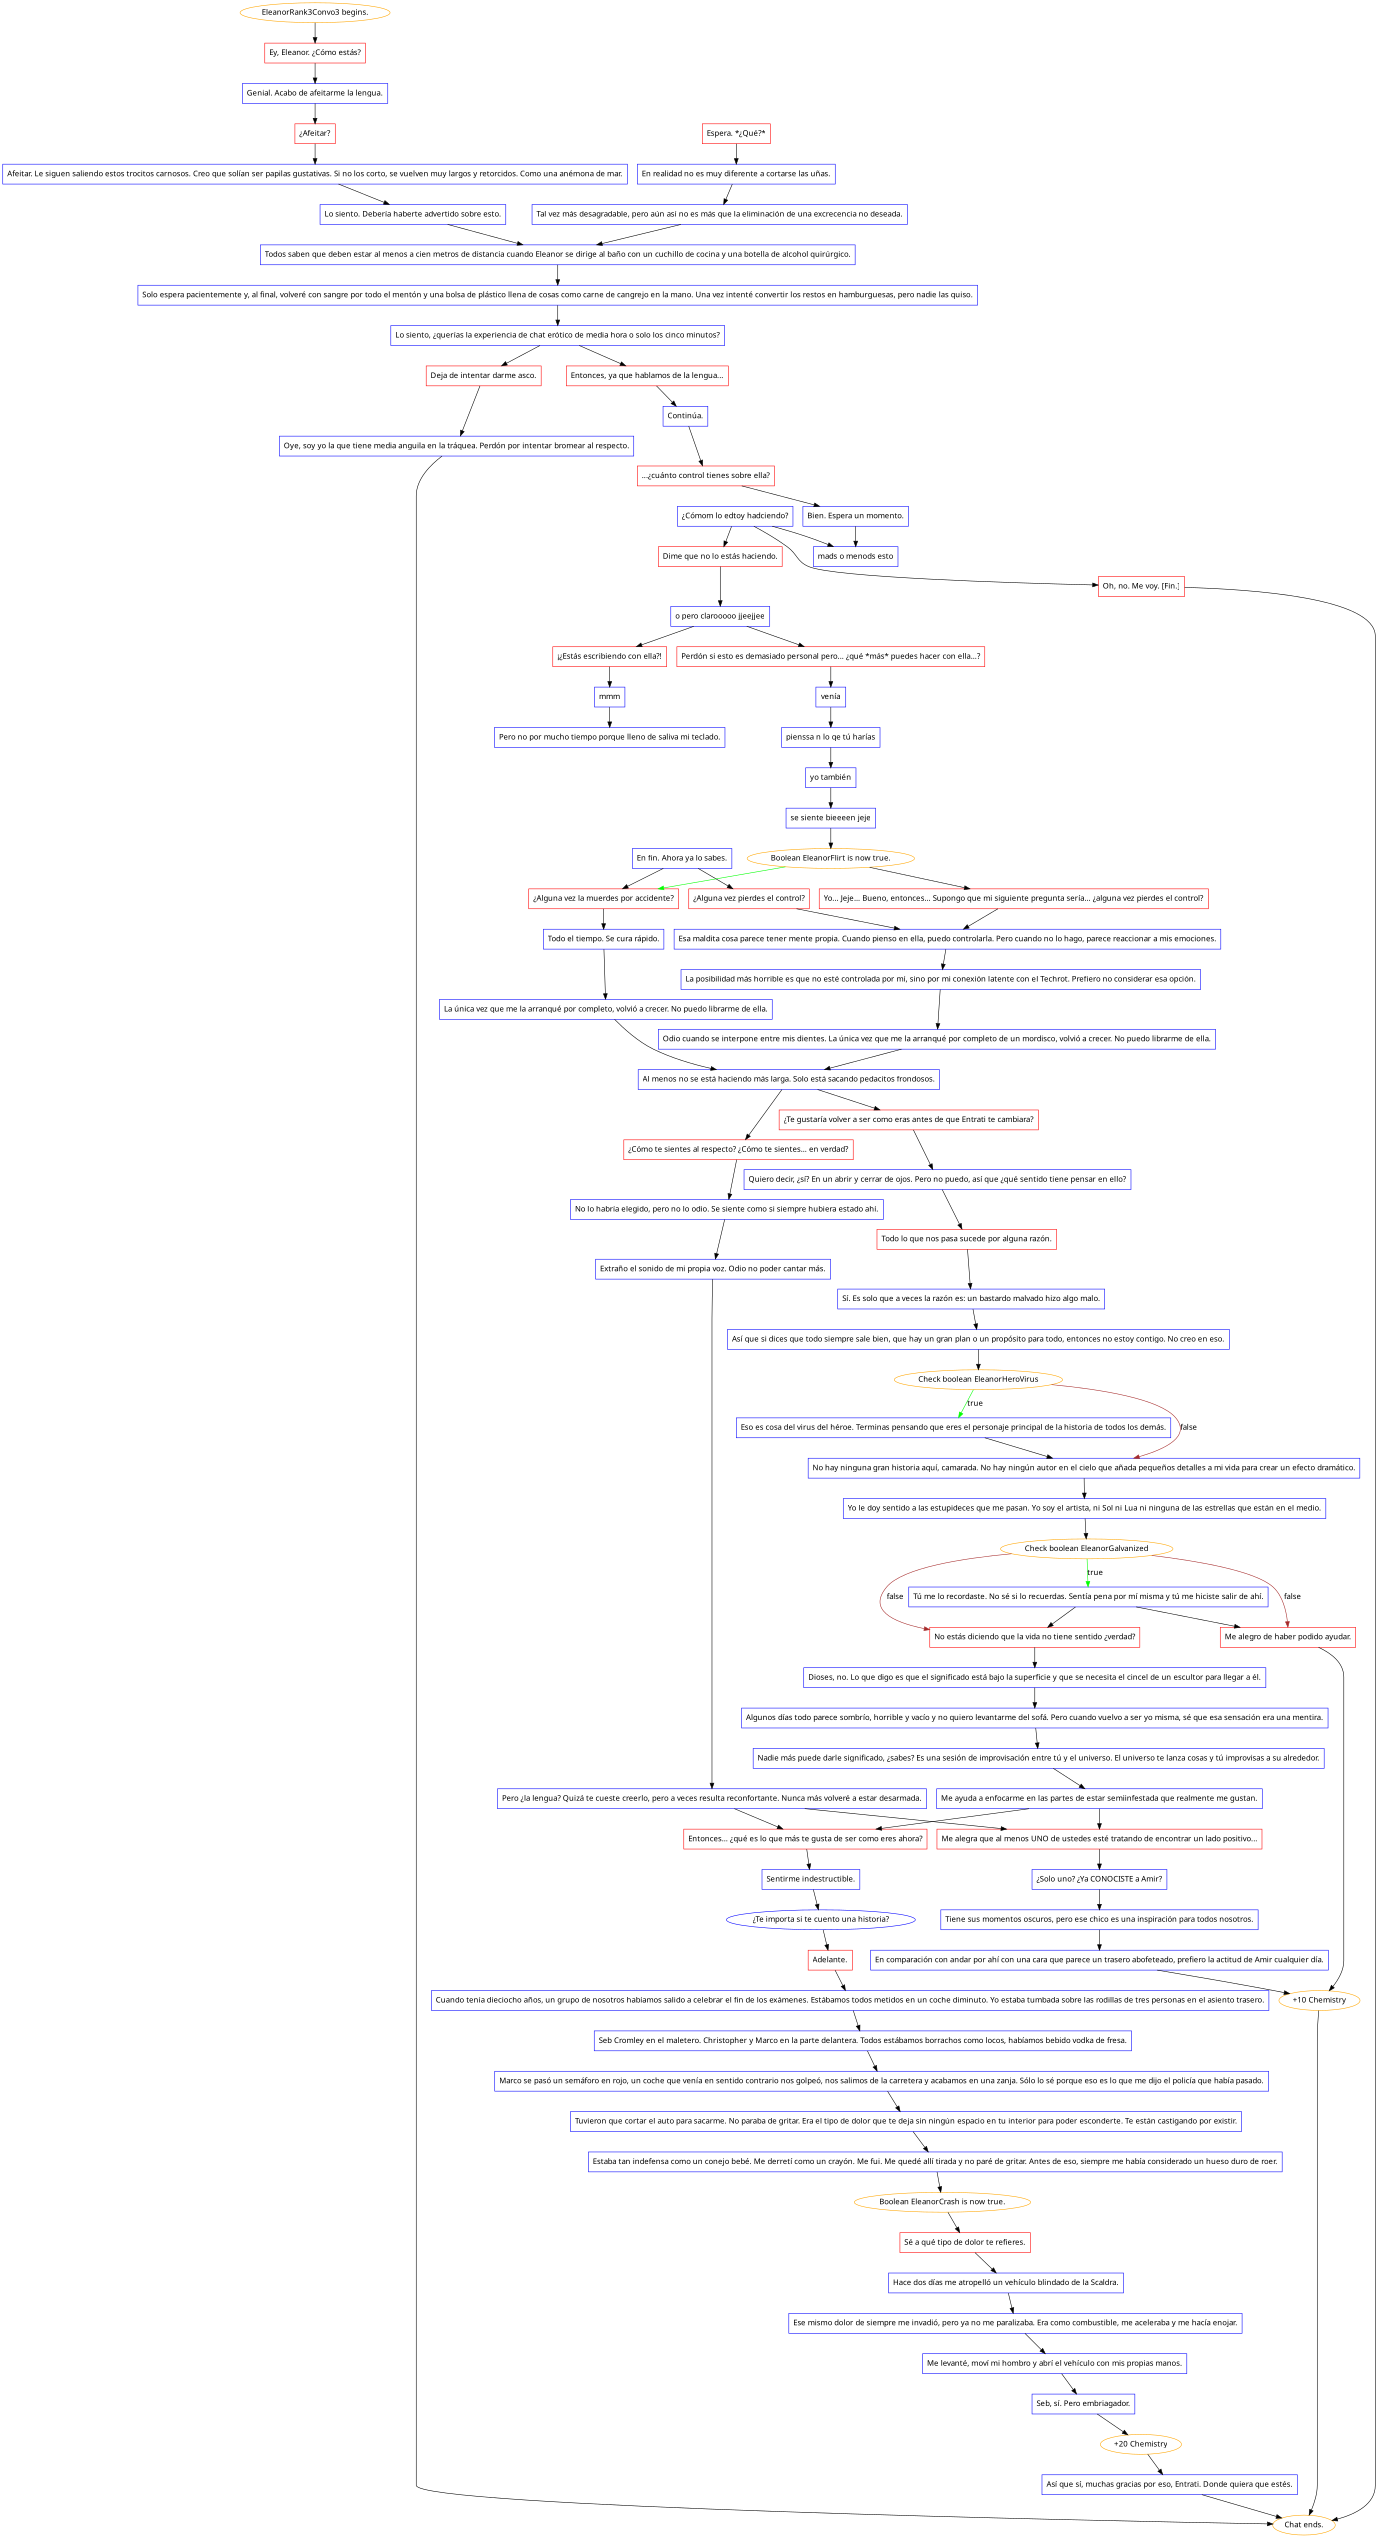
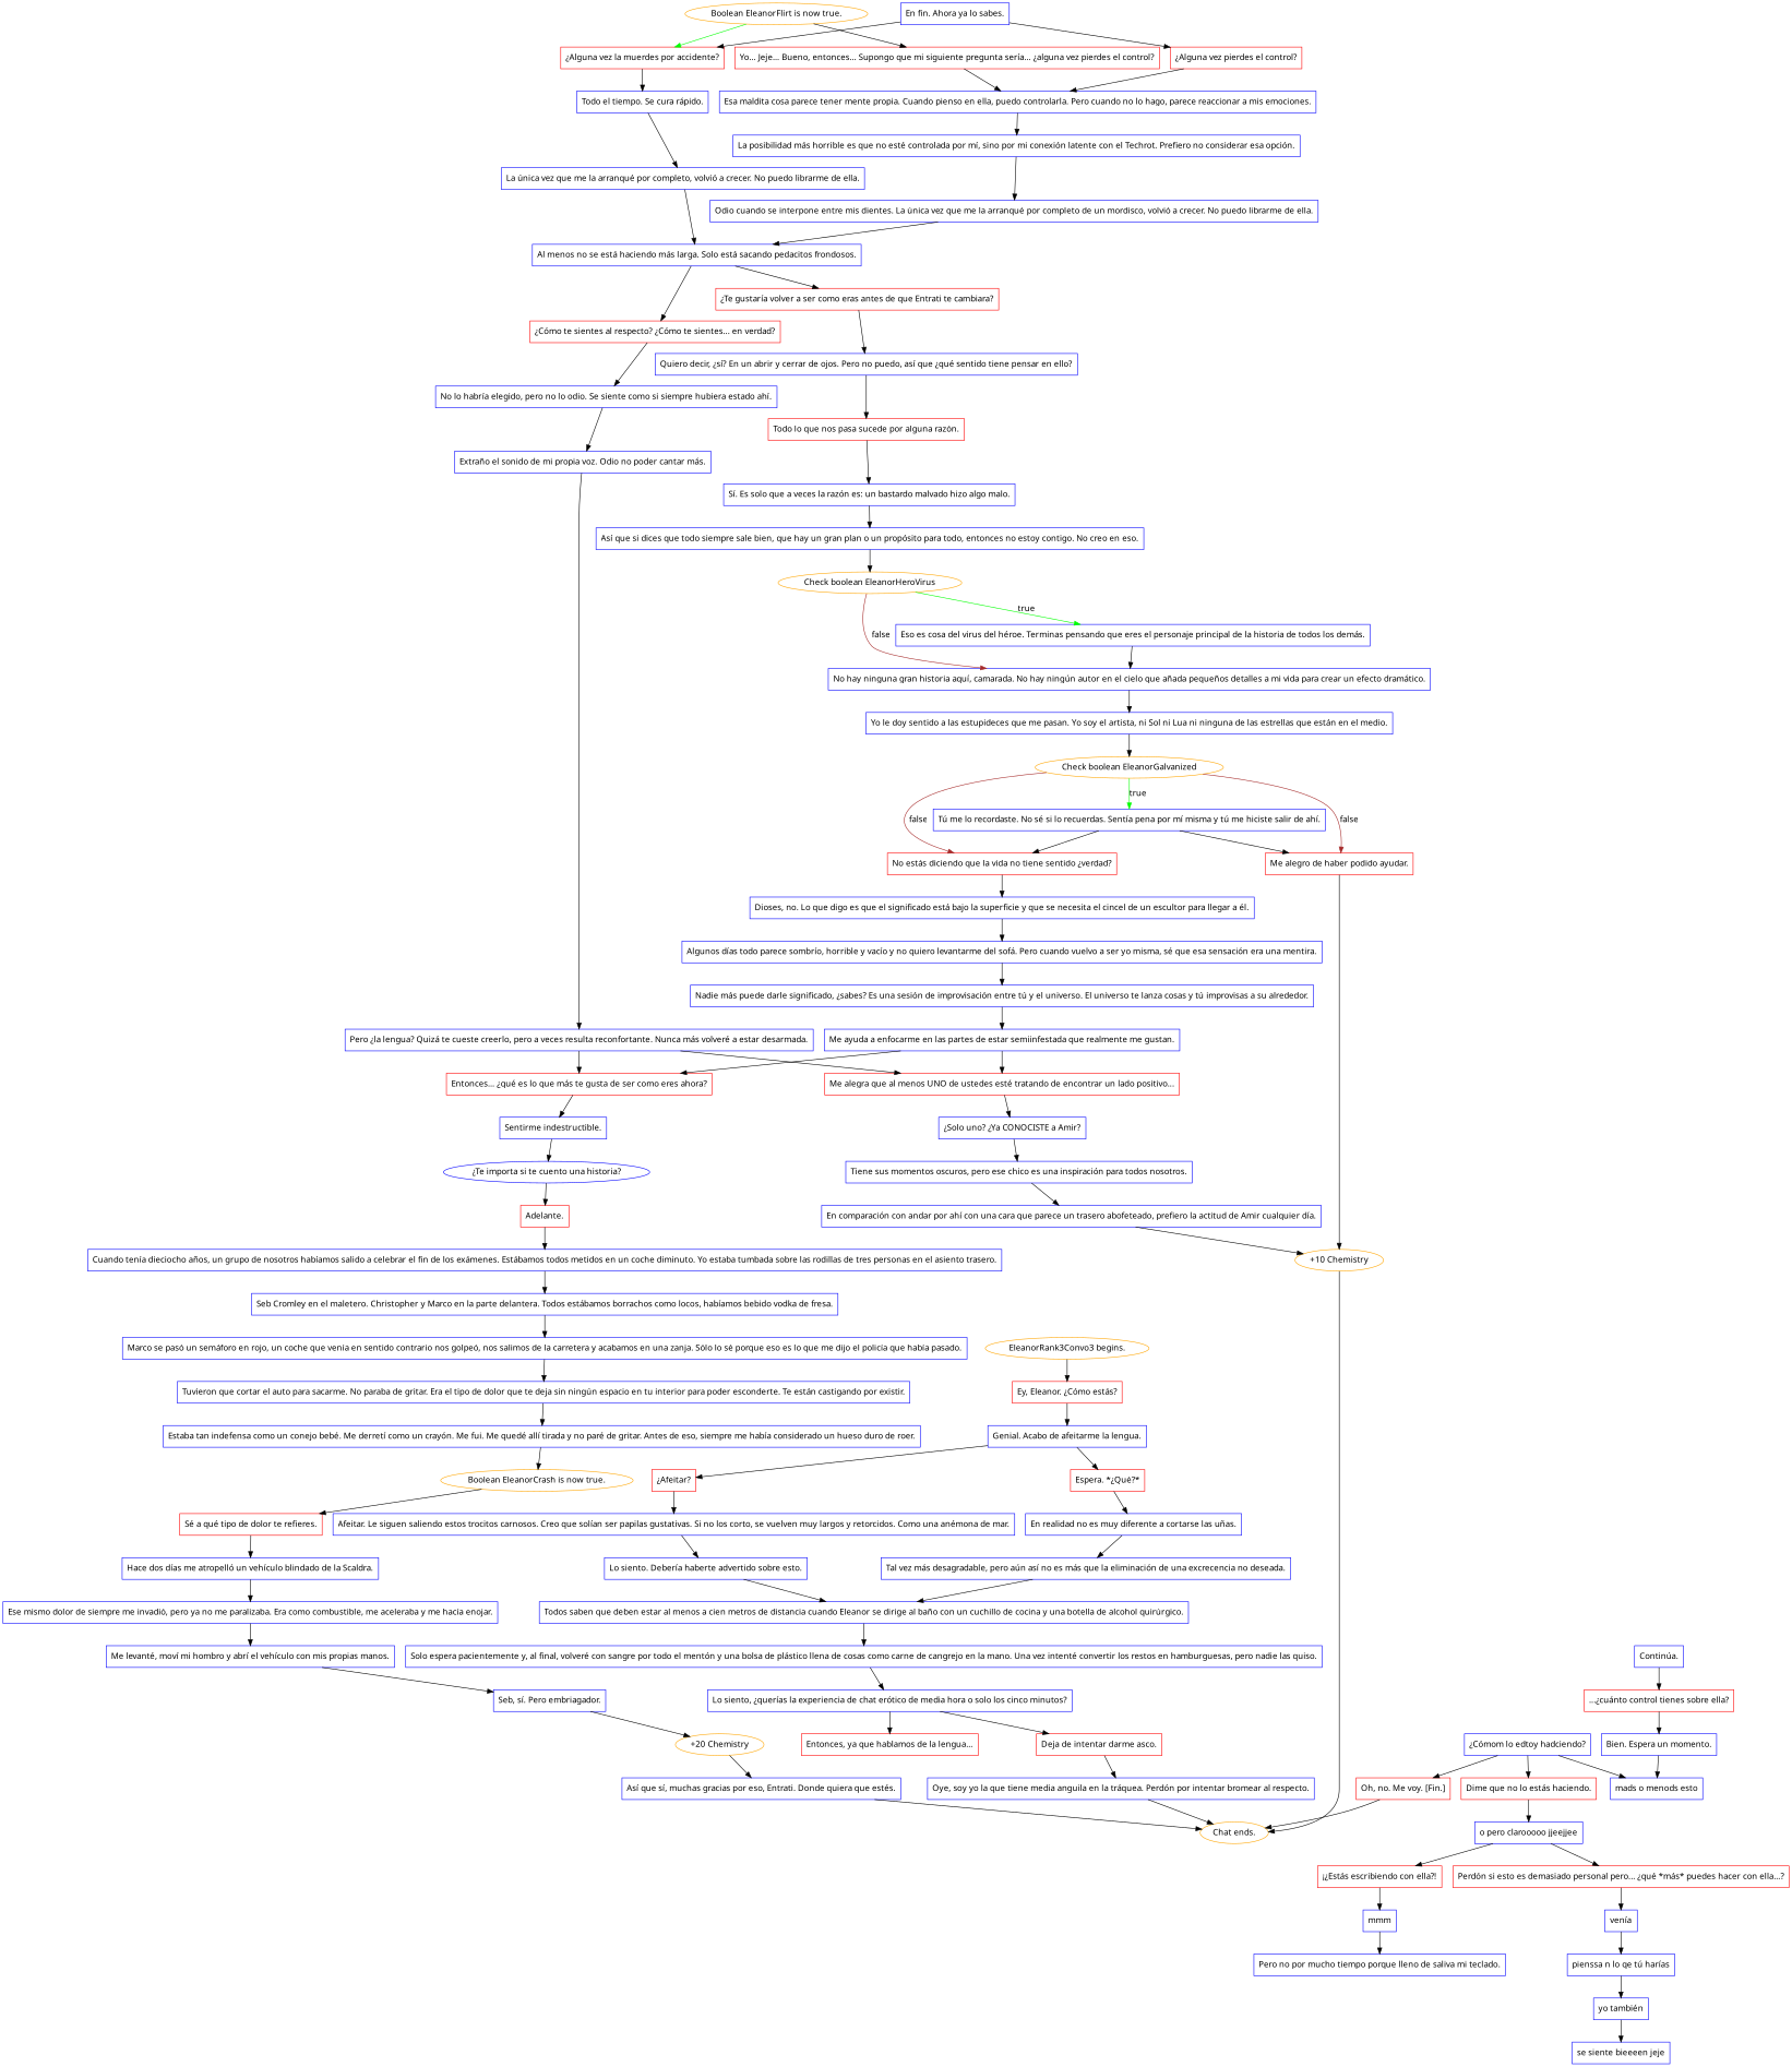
  digraph {
    fontname="Noto Sans"
    node [color=blue fontname="Noto Sans" shape=box]
    edge [fontname="Noto Sans"]
    "EleanorRank3Convo3 begins." [color=orange shape=""]
    n2 [color=red label="Ey, Eleanor. ¿Cómo estás?"]
    n3 [label="Genial. Acabo de afeitarme la lengua."]
    n4 [color=red label="¿Afeitar?"]
    n5 [color=red label="Espera. *¿Qué?*"]
    n6 [label="Afeitar. Le siguen saliendo estos trocitos carnosos. Creo que solían ser papilas gustativas. Si no los corto, se vuelven muy largos y retorcidos. Como una anémona de mar."]
    n7 [label="En realidad no es muy diferente a cortarse las uñas."]
    n8 [label="Lo siento. Debería haberte advertido sobre esto."]
    n9 [label="Tal vez más desagradable, pero aún así no es más que la eliminación de una excrecencia no deseada."]
    n10 [label="Todos saben que deben estar al menos a cien metros de distancia cuando Eleanor se dirige al baño con un cuchillo de cocina y una botella de alcohol quirúrgico."]
    n11 [label="Solo espera pacientemente y, al final, volveré con sangre por todo el mentón y una bolsa de plástico llena de cosas como carne de cangrejo en la mano. Una vez intenté convertir los restos en hamburguesas, pero nadie las quiso."]
    n12 [label="Lo siento, ¿querías la experiencia de chat erótico de media hora o solo los cinco minutos?"]
    n13 [color=red label="Deja de intentar darme asco."]
    n14 [color=red label="Entonces, ya que hablamos de la lengua..."]
    n15 [label="Oye, soy yo la que tiene media anguila en la tráquea. Perdón por intentar bromear al respecto."]
    n16 [label="Continúa."]
    "Chat ends." [color=orange shape=""]
    n18 [color=red label="...¿cuánto control tienes sobre ella?"]
    n19 [label="Bien. Espera un momento."]
    n20 [label="mads o menods esto"]
    n21 [label="¿Cómom lo edtoy hadciendo?"]
    n22 [color=red label="Dime que no lo estás haciendo."]
    n23 [color=red label="Oh, no. Me voy. [Fin.]"]
    n24 [label="o pero clarooooo jjeejjee"]
    n25 [color=red label="¡¿Estás escribiendo con ella?!"]
    n26 [color=red label="Perdón si esto es demasiado personal pero... ¿qué *más* puedes hacer con ella...?"]
    n27 [label=mmm]
    n28 [label="venía"]
    n29 [label="Pero no por mucho tiempo porque lleno de saliva mi teclado."]
    n30 [label="pienssa n lo qe tú harías"]
    n31 [label="yo también"]
    n32 [label="En fin. Ahora ya lo sabes."]
    n33 [color=red label="¿Alguna vez pierdes el control?"]
    n34 [color=red label="¿Alguna vez la muerdes por accidente?"]
    n35 [label="se siente bieeeen jeje"]
    n36 [label="Esa maldita cosa parece tener mente propia. Cuando pienso en ella, puedo controlarla. Pero cuando no lo hago, parece reaccionar a mis emociones."]
    n37 [label="Todo el tiempo. Se cura rápido."]
    n38 [color=orange label="Boolean EleanorFlirt is now true." shape=""]
    n39 [label="La posibilidad más horrible es que no esté controlada por mí, sino por mi conexión latente con el Techrot. Prefiero no considerar esa opción."]
    n40 [label="La única vez que me la arranqué por completo, volvió a crecer. No puedo librarme de ella."]
    n41 [color=red label="Yo... Jeje... Bueno, entonces... Supongo que mi siguiente pregunta sería... ¿alguna vez pierdes el control?"]
    n42 [label="Odio cuando se interpone entre mis dientes. La única vez que me la arranqué por completo de un mordisco, volvió a crecer. No puedo librarme de ella."]
    n43 [label="Al menos no se está haciendo más larga. Solo está sacando pedacitos frondosos."]
    n44 [color=red label="¿Te gustaría volver a ser como eras antes de que Entrati te cambiara?"]
    n45 [color=red label="¿Cómo te sientes al respecto? ¿Cómo te sientes... en verdad?"]
    n46 [label="Quiero decir, ¿sí? En un abrir y cerrar de ojos. Pero no puedo, así que ¿qué sentido tiene pensar en ello?"]
    n47 [label="No lo habría elegido, pero no lo odio. Se siente como si siempre hubiera estado ahí."]
    n48 [color=red label="Todo lo que nos pasa sucede por alguna razón."]
    n49 [label="Extraño el sonido de mi propia voz. Odio no poder cantar más."]
    n50 [label="Sí. Es solo que a veces la razón es: un bastardo malvado hizo algo malo."]
    n51 [label="Pero ¿la lengua? Quizá te cueste creerlo, pero a veces resulta reconfortante. Nunca más volveré a estar desarmada."]
    n52 [label="Así que si dices que todo siempre sale bien, que hay un gran plan o un propósito para todo, entonces no estoy contigo. No creo en eso."]
    n53 [color=red label="Entonces… ¿qué es lo que más te gusta de ser como eres ahora?"]
    n54 [color=red label="Me alegra que al menos UNO de ustedes esté tratando de encontrar un lado positivo..."]
    n55 [color=orange label="Check boolean EleanorHeroVirus" shape=""]
    n56 [label="Sentirme indestructible."]
    n57 [label="¿Solo uno? ¿Ya CONOCISTE a Amir?"]
    n58 [label="Eso es cosa del virus del héroe. Terminas pensando que eres el personaje principal de la historia de todos los demás."]
    n59 [label="No hay ninguna gran historia aquí, camarada. No hay ningún autor en el cielo que añada pequeños detalles a mi vida para crear un efecto dramático."]
    n60 [label="¿Te importa si te cuento una historia?" shape=ellipse]
    n61 [label="Tiene sus momentos oscuros, pero ese chico es una inspiración para todos nosotros."]
    n62 [label="Yo le doy sentido a las estupideces que me pasan. Yo soy el artista, ni Sol ni Lua ni ninguna de las estrellas que están en el medio."]
    n63 [color=red label="Adelante."]
    n64 [label="En comparación con andar por ahí con una cara que parece un trasero abofeteado, prefiero la actitud de Amir cualquier día."]
    n65 [color=orange label="Check boolean EleanorGalvanized" shape=""]
    n66 [label="Cuando tenía dieciocho años, un grupo de nosotros habíamos salido a celebrar el fin de los exámenes. Estábamos todos metidos en un coche diminuto. Yo estaba tumbada sobre las rodillas de tres personas en el asiento trasero."]
    n67 [color=orange label="+10 Chemistry" shape=""]
    n68 [label="Tú me lo recordaste. No sé si lo recuerdas. Sentía pena por mí misma y tú me hiciste salir de ahí."]
    n69 [color=red label="Me alegro de haber podido ayudar."]
    n70 [color=red label="No estás diciendo que la vida no tiene sentido ¿verdad?"]
    n71 [label="Seb Cromley en el maletero. Christopher y Marco en la parte delantera. Todos estábamos borrachos como locos, habíamos bebido vodka de fresa."]
    n72 [label="Dioses, no. Lo que digo es que el significado está bajo la superficie y que se necesita el cincel de un escultor para llegar a él."]
    n73 [label="Marco se pasó un semáforo en rojo, un coche que venía en sentido contrario nos golpeó, nos salimos de la carretera y acabamos en una zanja. Sólo lo sé porque eso es lo que me dijo el policía que había pasado."]
    n74 [label="Algunos días todo parece sombrío, horrible y vacío y no quiero levantarme del sofá. Pero cuando vuelvo a ser yo misma, sé que esa sensación era una mentira."]
    n75 [label="Tuvieron que cortar el auto para sacarme. No paraba de gritar. Era el tipo de dolor que te deja sin ningún espacio en tu interior para poder esconderte. Te están castigando por existir."]
    n76 [label="Nadie más puede darle significado, ¿sabes? Es una sesión de improvisación entre tú y el universo. El universo te lanza cosas y tú improvisas a su alrededor."]
    n77 [label="Estaba tan indefensa como un conejo bebé. Me derretí como un crayón. Me fui. Me quedé allí tirada y no paré de gritar. Antes de eso, siempre me había considerado un hueso duro de roer."]
    n78 [label="Me ayuda a enfocarme en las partes de estar semiinfestada que realmente me gustan."]
    n79 [color=orange label="Boolean EleanorCrash is now true." shape=""]
    n80 [color=red label="Sé a qué tipo de dolor te refieres."]
    n81 [label="Hace dos días me atropelló un vehículo blindado de la Scaldra."]
    n82 [label="Ese mismo dolor de siempre me invadió, pero ya no me paralizaba. Era como combustible, me aceleraba y me hacía enojar."]
    n83 [label="Me levanté, moví mi hombro y abrí el vehículo con mis propias manos."]
    n84 [label="Seb, sí. Pero embriagador."]
    n85 [color=orange label="+20 Chemistry" shape=""]
    n86 [label="Así que sí, muchas gracias por eso, Entrati. Donde quiera que estés."]
    "EleanorRank3Convo3 begins." -> n2
    n2 -> n3
    n3 -> n4
+   n3 -> n5
    n4 -> n6
    n5 -> n7
    n6 -> n8
    n7 -> n9
    n8 -> n10
    n9 -> n10
    n10 -> n11
    n11 -> n12
    n12 -> n13
    n12 -> n14
    n13 -> n15
-   n14 -> n16
    n15 -> "Chat ends."
    n16 -> n18
    n18 -> n19
    n19 -> n20
    n21 -> n20
    n21 -> n22
    n21 -> n23
    n22 -> n24
    n23 -> "Chat ends."
    n24 -> n25
    n24 -> n26
    n25 -> n27
    n26 -> n28
    n27 -> n29
    n28 -> n30
    n30 -> n31
    n31 -> n35
    n32 -> n33
    n32 -> n34
    n33 -> n36
    n34 -> n37
-   n35 -> n38
    n36 -> n39
    n37 -> n40
    n38 -> n34 [color=green]
    n38 -> n41
    n39 -> n42
    n40 -> n43
    n41 -> n36
    n42 -> n43
    n43 -> n44
    n43 -> n45
    n44 -> n46
    n45 -> n47
    n46 -> n48
    n47 -> n49
    n48 -> n50
    n49 -> n51
    n50 -> n52
    n51 -> n53
    n51 -> n54
    n52 -> n55
    n53 -> n56
    n54 -> n57
    n55 -> n58 [color=green label=true]
    n55 -> n59 [color=brown label=false]
    n56 -> n60
    n57 -> n61
    n58 -> n59
    n59 -> n62
    n60 -> n63
    n61 -> n64
    n62 -> n65
    n63 -> n66
    n64 -> n67
    n65 -> n68 [color=green label=true]
    n65 -> n69 [color=brown label=false]
    n65 -> n70 [color=brown label=false]
    n66 -> n71
    n67 -> "Chat ends."
    n68 -> n69
    n68 -> n70
    n69 -> n67
    n70 -> n72
    n71 -> n73
    n72 -> n74
    n73 -> n75
    n74 -> n76
    n75 -> n77
    n76 -> n78
    n77 -> n79
    n78 -> n53
    n78 -> n54
    n79 -> n80
    n80 -> n81
    n81 -> n82
    n82 -> n83
    n83 -> n84
    n84 -> n85
    n85 -> n86
    n86 -> "Chat ends."
  }
